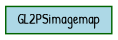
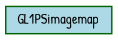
  digraph {
    rankdir=LR
    fontname="Patrick Hand"
-   n1 [color=darkgreen fillcolor=lightblue fontname="Patrick Hand" fontsize=10 height=0.2 label=GL2PSimagemap shape=record style=filled width=0.4]
+   n1 [color=darkgreen fillcolor=lightblue fontname="Patrick Hand" fontsize=10 height=0.2 label=GL1PSimagemap shape=record style=filled width=0.4]
  }
